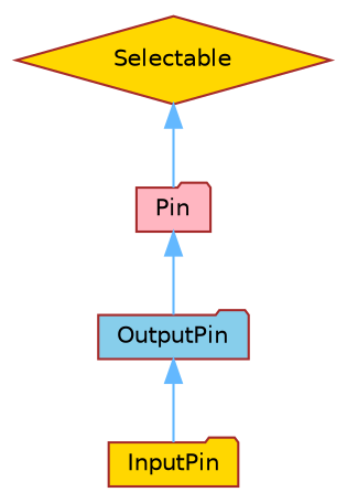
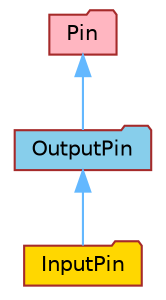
  digraph {
    node [color=brown fillcolor=gold fontname=Helvetica fontsize=10 shape=folder style=filled]
    edge [color=steelblue1 dir=back fontname=Helvetica fontsize=10 labelfontname=Helvetica labelfontsize=10 style=solid]
    n1 [fillcolor=lightpink fontcolor=black height=0.2 label=Pin width=0.4]
    n2 [fillcolor=skyblue height=0.2 label=OutputPin width=0.4]
    n3 [height=0.2 label=InputPin width=0.4]
-   n4 [height=0.2 label=Selectable shape=diamond width=0.4]
    n1 -> n2
    n2 -> n3
-   n4 -> n1
  }
